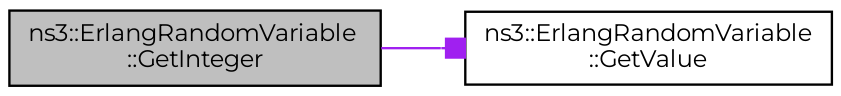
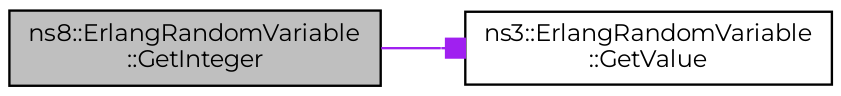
  digraph {
    rankdir=LR
    fontname=Montserrat
    node [color=black fontname=Montserrat fontsize=10 shape=record style=filled]
-   n1 [fillcolor=grey75 fontcolor=black height=0.2 label="ns3::ErlangRandomVariable\l::GetInteger" width=0.4]
+   n1 [fillcolor=grey75 fontcolor=black height=0.2 label="ns8::ErlangRandomVariable\l::GetInteger" width=0.4]
    n2 [fillcolor=white height=0.2 label="ns3::ErlangRandomVariable\l::GetValue" width=0.4]
    n1 -> n2 [color=purple fontname=Montserrat fontsize=10 labelfontname=Helvetica labelfontsize=10 style=solid arrowhead=box]
  }
